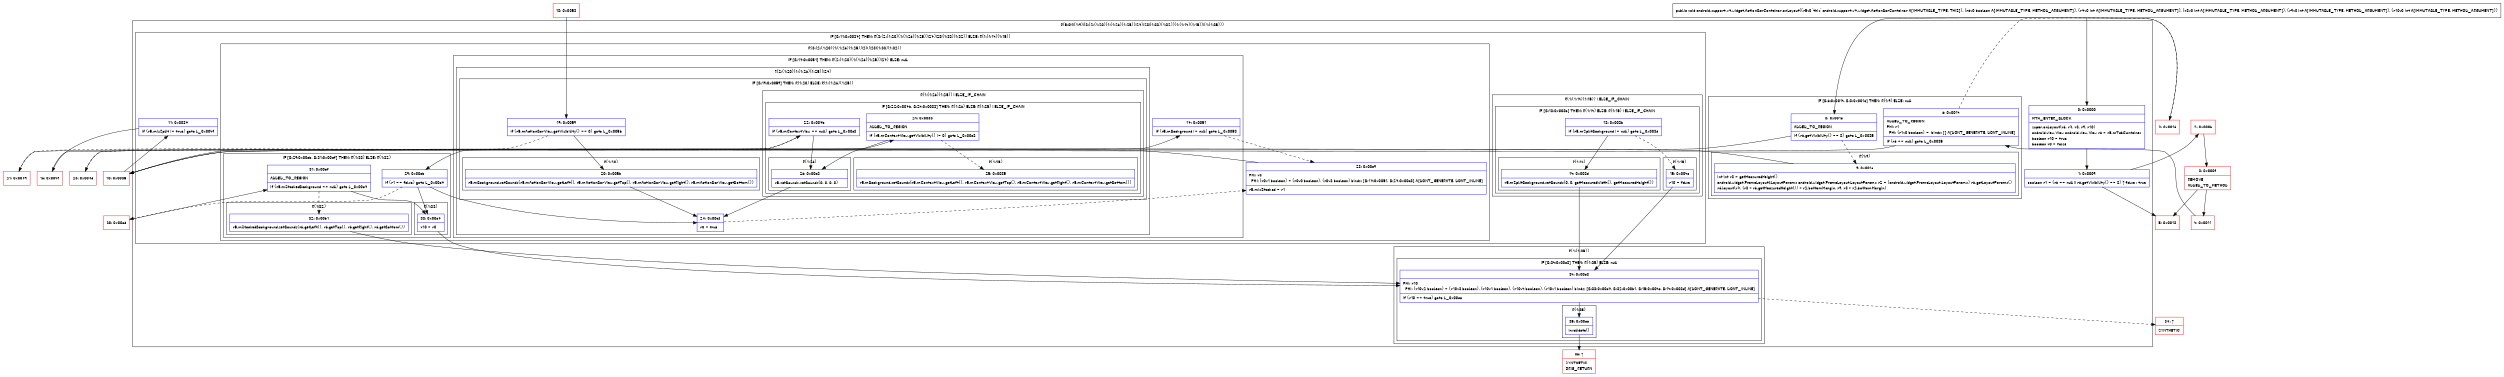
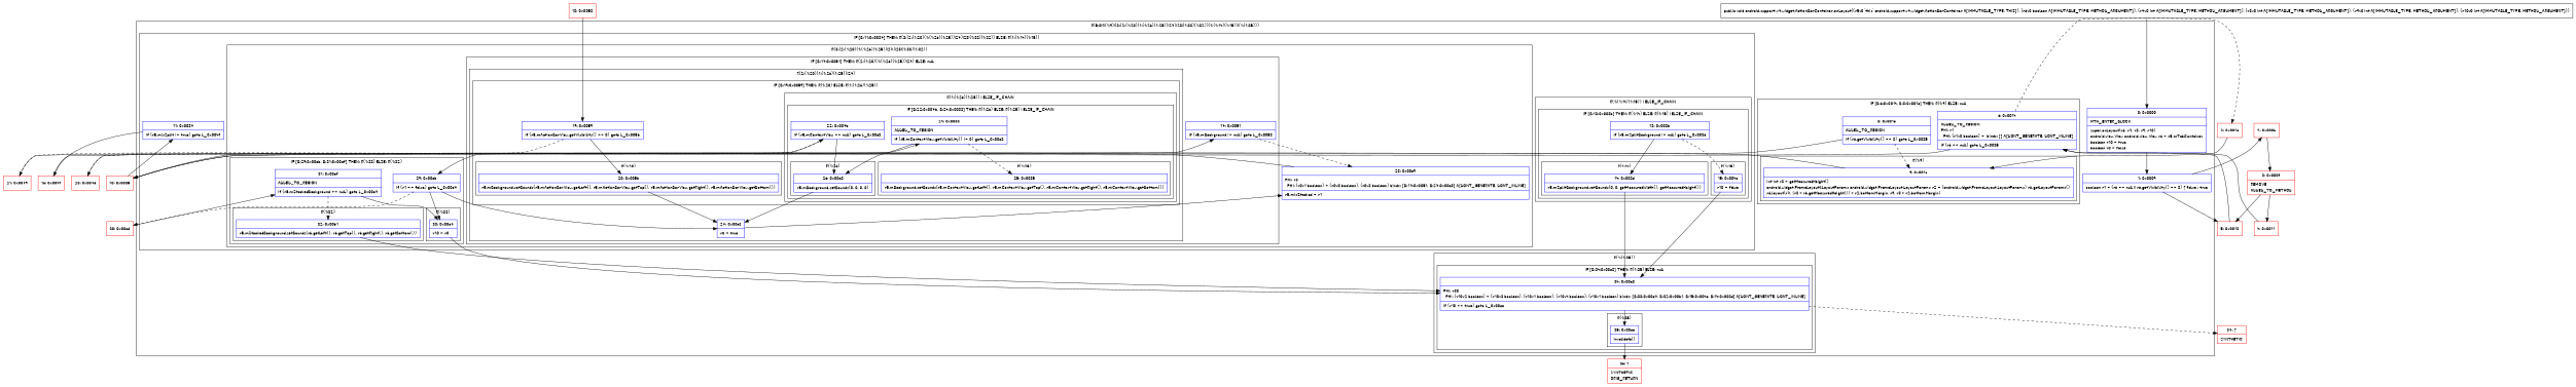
  digraph {
    fontname="Patrick Hand"
    node [color=blue fontname="Patrick Hand" shape=record]
    edge [fontname="Patrick Hand"]
    n1 [label="{9\:\ 0x001c|int int r8 = getMeasuredHeight()\landroid.widget.FrameLayout$LayoutParams android.widget.FrameLayout.LayoutParams r2 = (android.widget.FrameLayout.LayoutParams) r6.getLayoutParams()\lr6.layout(r7, (r8 \- r6.getMeasuredHeight()) \- r2.bottomMargin, r9, r8 \- r2.bottomMargin)\l}"]
    n2 [label="{6\:\ 0x0014|ADDED_TO_REGION\lPHI: r1 \l  PHI: (r1v0 boolean) =  binds: [] A[DONT_GENERATE, DONT_INLINE]\l|if (r6 == null) goto L_0x0035\l}"]
    n3 [label="{8\:\ 0x001a|ADDED_TO_REGION\l|if (r6.getVisibility() == 8) goto L_0x0035\l}"]
    n4 [label="{20\:\ 0x005b|r5.mBackground.setBounds(r5.mActionBarView.getLeft(), r5.mActionBarView.getTop(), r5.mActionBarView.getRight(), r5.mActionBarView.getBottom())\l}"]
-   n5 [label="{26\:\ 0x00a3|r5.setBounds.setBounds(0, 0, 0, 0)\l}"]
+   n5 [label="{26\:\ 0x00a3|r5.mBackground.setBounds(0, 0, 0, 0)\l}"]
    n6 [label="{25\:\ 0x0085|r5.mBackground.setBounds(r5.mContextView.getLeft(), r5.mContextView.getTop(), r5.mContextView.getRight(), r5.mContextView.getBottom())\l}"]
    n7 [label="{22\:\ 0x007b|if (r5.mContextView == null) goto L_0x00a3\l}"]
    n8 [label="{24\:\ 0x0083|ADDED_TO_REGION\l|if (r5.mContextView.getVisibility() != 0) goto L_0x00a3\l}"]
    n9 [label="{19\:\ 0x0059|if (r5.mActionBarView.getVisibility() == 0) goto L_0x005b\l}"]
    n10 [label="{27\:\ 0x00a8|r0 = true\l}"]
    n11 [label="{17\:\ 0x0051|if (r5.mBackground != null) goto L_0x0053\l}"]
    n12 [label="{33\:\ 0x00c7|r10 = r0\l}"]
    n13 [label="{32\:\ 0x00b1|r5.mStackedBackground.setBounds(r6.getLeft(), r6.getTop(), r6.getRight(), r6.getBottom())\l}"]
    n14 [label="{29\:\ 0x00ab|if (r1 == false) goto L_0x00c7\l}"]
    n15 [label="{31\:\ 0x00af|ADDED_TO_REGION\l|if (r5.mStackedBackground == null) goto L_0x00c7\l}"]
    n16 [label="{28\:\ 0x00a9|PHI: r8 \l  PHI: (r0v1 boolean) = (r0v0 boolean), (r0v3 boolean) binds: [B:17:0x0051, B:27:0x00a8] A[DONT_GENERATE, DONT_INLINE]\l|r5.mIsStacked = r1\l}"]
    n17 [label="{14\:\ 0x003d|r5.mSplitBackground.setBounds(0, 0, getMeasuredWidth(), getMeasuredHeight())\l}"]
    n18 [label="{15\:\ 0x004c|r10 = false\l}"]
    n19 [label="{13\:\ 0x003b|if (r5.mSplitBackground != null) goto L_0x003d\l}"]
    n20 [label="{11\:\ 0x0037|if (r5.mIsSplit != true) goto L_0x004f\l}"]
    n21 [label="{35\:\ 0x00ca|invalidate()\l}"]
-   n22 [label="{34\:\ 0x00c8|PHI: r10 \l  PHI: (r10v2 boolean) = (r10v3 boolean), (r10v1 boolean), (r10v4 boolean), (r10v1 boolean) binds: [B:33:0x00c7, B:32:0x00b1, B:15:0x004c, B:14:0x003d] A[DONT_GENERATE, DONT_INLINE]\l|if (r10 == true) goto L_0x00ca\l}"]
+   n22 [label="{34\:\ 0x00c8|PHI: r80 \l  PHI: (r10v2 boolean) = (r10v3 boolean), (r10v1 boolean), (r10v4 boolean), (r10v1 boolean) binds: [B:33:0x00c7, B:32:0x00b1, B:15:0x004c, B:14:0x003d] A[DONT_GENERATE, DONT_INLINE]\l|if (r10 == true) goto L_0x00ca\l}"]
    n23 [label="{0\:\ 0x0000|MTH_ENTER_BLOCK\l|super.onLayout(r6, r7, r8, r9, r10)\landroid.view.View android.view.View r6 = r5.mTabContainer\lboolean r10 = true\lboolean r0 = false\l}"]
    n24 [label="{1\:\ 0x0009|boolean r1 = (r6 == null \|\| r6.getVisibility() == 8) ? false : true\l}"]
    n25 [color=red label="{10\:\ 0x0035}"]
    n26 [color=red label="{7\:\ 0x0016}"]
    n27 [color=red label="{23\:\ 0x007d}"]
    n28 [color=red label="{21\:\ 0x0079}"]
    n29 [color=red label="{30\:\ 0x00ad}"]
    n30 [color=red label="{16\:\ 0x004f}"]
    n31 [color=red label="{36\:\ ?|SYNTHETIC\lORIG_RETURN\l}"]
    n32 [color=red label="{37\:\ ?|SYNTHETIC\l}"]
    n33 [color=red label="{2\:\ 0x000b}"]
    n34 [color=red label="{5\:\ 0x0013}"]
    n35 [color=red label="{3\:\ 0x000f|REMOVE\lADDED_TO_METHOD\l}"]
    n36 [color=red label="{18\:\ 0x0053}"]
    n37 [color=red label="{4\:\ 0x0011}"]
    n38 [label="{public void android.support.v7.widget.ActionBarContainer.onLayout((r5v0 'this' android.support.v7.widget.ActionBarContainer A[IMMUTABLE_TYPE, THIS]), (r6v0 boolean A[IMMUTABLE_TYPE, METHOD_ARGUMENT]), (r7v0 int A[IMMUTABLE_TYPE, METHOD_ARGUMENT]), (r8v0 int A[IMMUTABLE_TYPE, METHOD_ARGUMENT]), (r9v0 int A[IMMUTABLE_TYPE, METHOD_ARGUMENT]), (r10v0 int A[IMMUTABLE_TYPE, METHOD_ARGUMENT])) }" color=""]
    subgraph cluster_1 {
      label="R(5:0|1|(1:9)|(3:(2:(1:20)(1:(1:26)(1:25))|27)|28|(1:33)(1:32))(1:(1:14)(1:15))|(1:(1:35)))"
      n23
      n24
      subgraph cluster_2 {
        label="IF [B:6:0x0014, B:8:0x001a] THEN: R(1:9) ELSE: null"
        n2
        n3
        subgraph cluster_3 {
          label="R(1:9)"
          n1
        }
      }
      subgraph cluster_4 {
        label="IF [B:11:0x0037] THEN: R(3:(2:(1:20)(1:(1:26)(1:25))|27)|28|(1:33)(1:32)) ELSE: R(1:(1:14)(1:15))"
        n20
        subgraph cluster_5 {
          label="R(3:(2:(1:20)(1:(1:26)(1:25))|27)|28|(1:33)(1:32))"
          n16
          subgraph cluster_6 {
            label="IF [B:17:0x0051] THEN: R(2:(1:20)(1:(1:26)(1:25))|27) ELSE: null"
            n11
            subgraph cluster_7 {
              label="R(2:(1:20)(1:(1:26)(1:25))|27)"
              n10
              subgraph cluster_8 {
                label="IF [B:19:0x0059] THEN: R(1:20) ELSE: R(1:(1:26)(1:25))"
                n9
                subgraph cluster_9 {
                  label="R(1:20)"
                  n4
                }
                subgraph cluster_10 {
                  label="R(1:(1:26)(1:25)) | ELSE_IF_CHAIN\l"
                  subgraph cluster_11 {
                    label="IF [B:22:0x007b, B:24:0x0083] THEN: R(1:26) ELSE: R(1:25) | ELSE_IF_CHAIN\l"
                    n7
                    n8
                    subgraph cluster_12 {
                      label="R(1:26)"
                      n5
                    }
                    subgraph cluster_13 {
                      label="R(1:25)"
                      n6
                    }
                  }
                }
              }
            }
          }
          subgraph cluster_14 {
            label="IF [B:29:0x00ab, B:31:0x00af] THEN: R(1:33) ELSE: R(1:32)"
            n14
            n15
            subgraph cluster_15 {
              label="R(1:33)"
              n12
            }
            subgraph cluster_16 {
              label="R(1:32)"
              n13
            }
          }
        }
        subgraph cluster_17 {
          label="R(1:(1:14)(1:15)) | ELSE_IF_CHAIN\l"
          subgraph cluster_18 {
            label="IF [B:13:0x003b] THEN: R(1:14) ELSE: R(1:15) | ELSE_IF_CHAIN\l"
            n19
            subgraph cluster_19 {
              label="R(1:14)"
              n17
            }
            subgraph cluster_20 {
              label="R(1:15)"
              n18
            }
          }
        }
      }
      subgraph cluster_21 {
        label="R(1:(1:35))"
        subgraph cluster_22 {
          label="IF [B:34:0x00c8] THEN: R(1:35) ELSE: null"
          n22
          subgraph cluster_23 {
            label="R(1:35)"
            n21
          }
        }
      }
    }
    n1 -> n25
    n2 -> n25
    n2 -> n26 [style=dashed]
    n3 -> n1 [style=dashed]
    n3 -> n25
    n4 -> n10
    n5 -> n10
    n7 -> n5
    n7 -> n27 [style=dashed]
    n8 -> n5
    n8 -> n6 [style=dashed]
    n9 -> n4
    n9 -> n28 [style=dashed]
-   n10 -> n16 [style=dashed]
+   n10 -> n16
    n11 -> n16 [style=dashed]
    n12 -> n22
    n13 -> n22
    n14 -> n10
    n14 -> n12
    n14 -> n29 [style=dashed]
    n15 -> n12
    n15 -> n13 [style=dashed]
    n16 -> n14
    n17 -> n22
    n18 -> n22
    n19 -> n17
    n19 -> n18 [style=dashed]
    n20 -> n30
    n21 -> n31
    n22 -> n21
    n22 -> n32 [style=dashed]
    n23 -> n24
    n24 -> n33
    n24 -> n34
    n25 -> n20
-   n26 -> n3
+   n26 -> n1
    n27 -> n8
    n28 -> n7
    n29 -> n15
    n30 -> n11
    n33 -> n35
+   n34 -> n2
    n35 -> n34
    n35 -> n37
    n36 -> n9
    n37 -> n2
    n38 -> n23
  }
